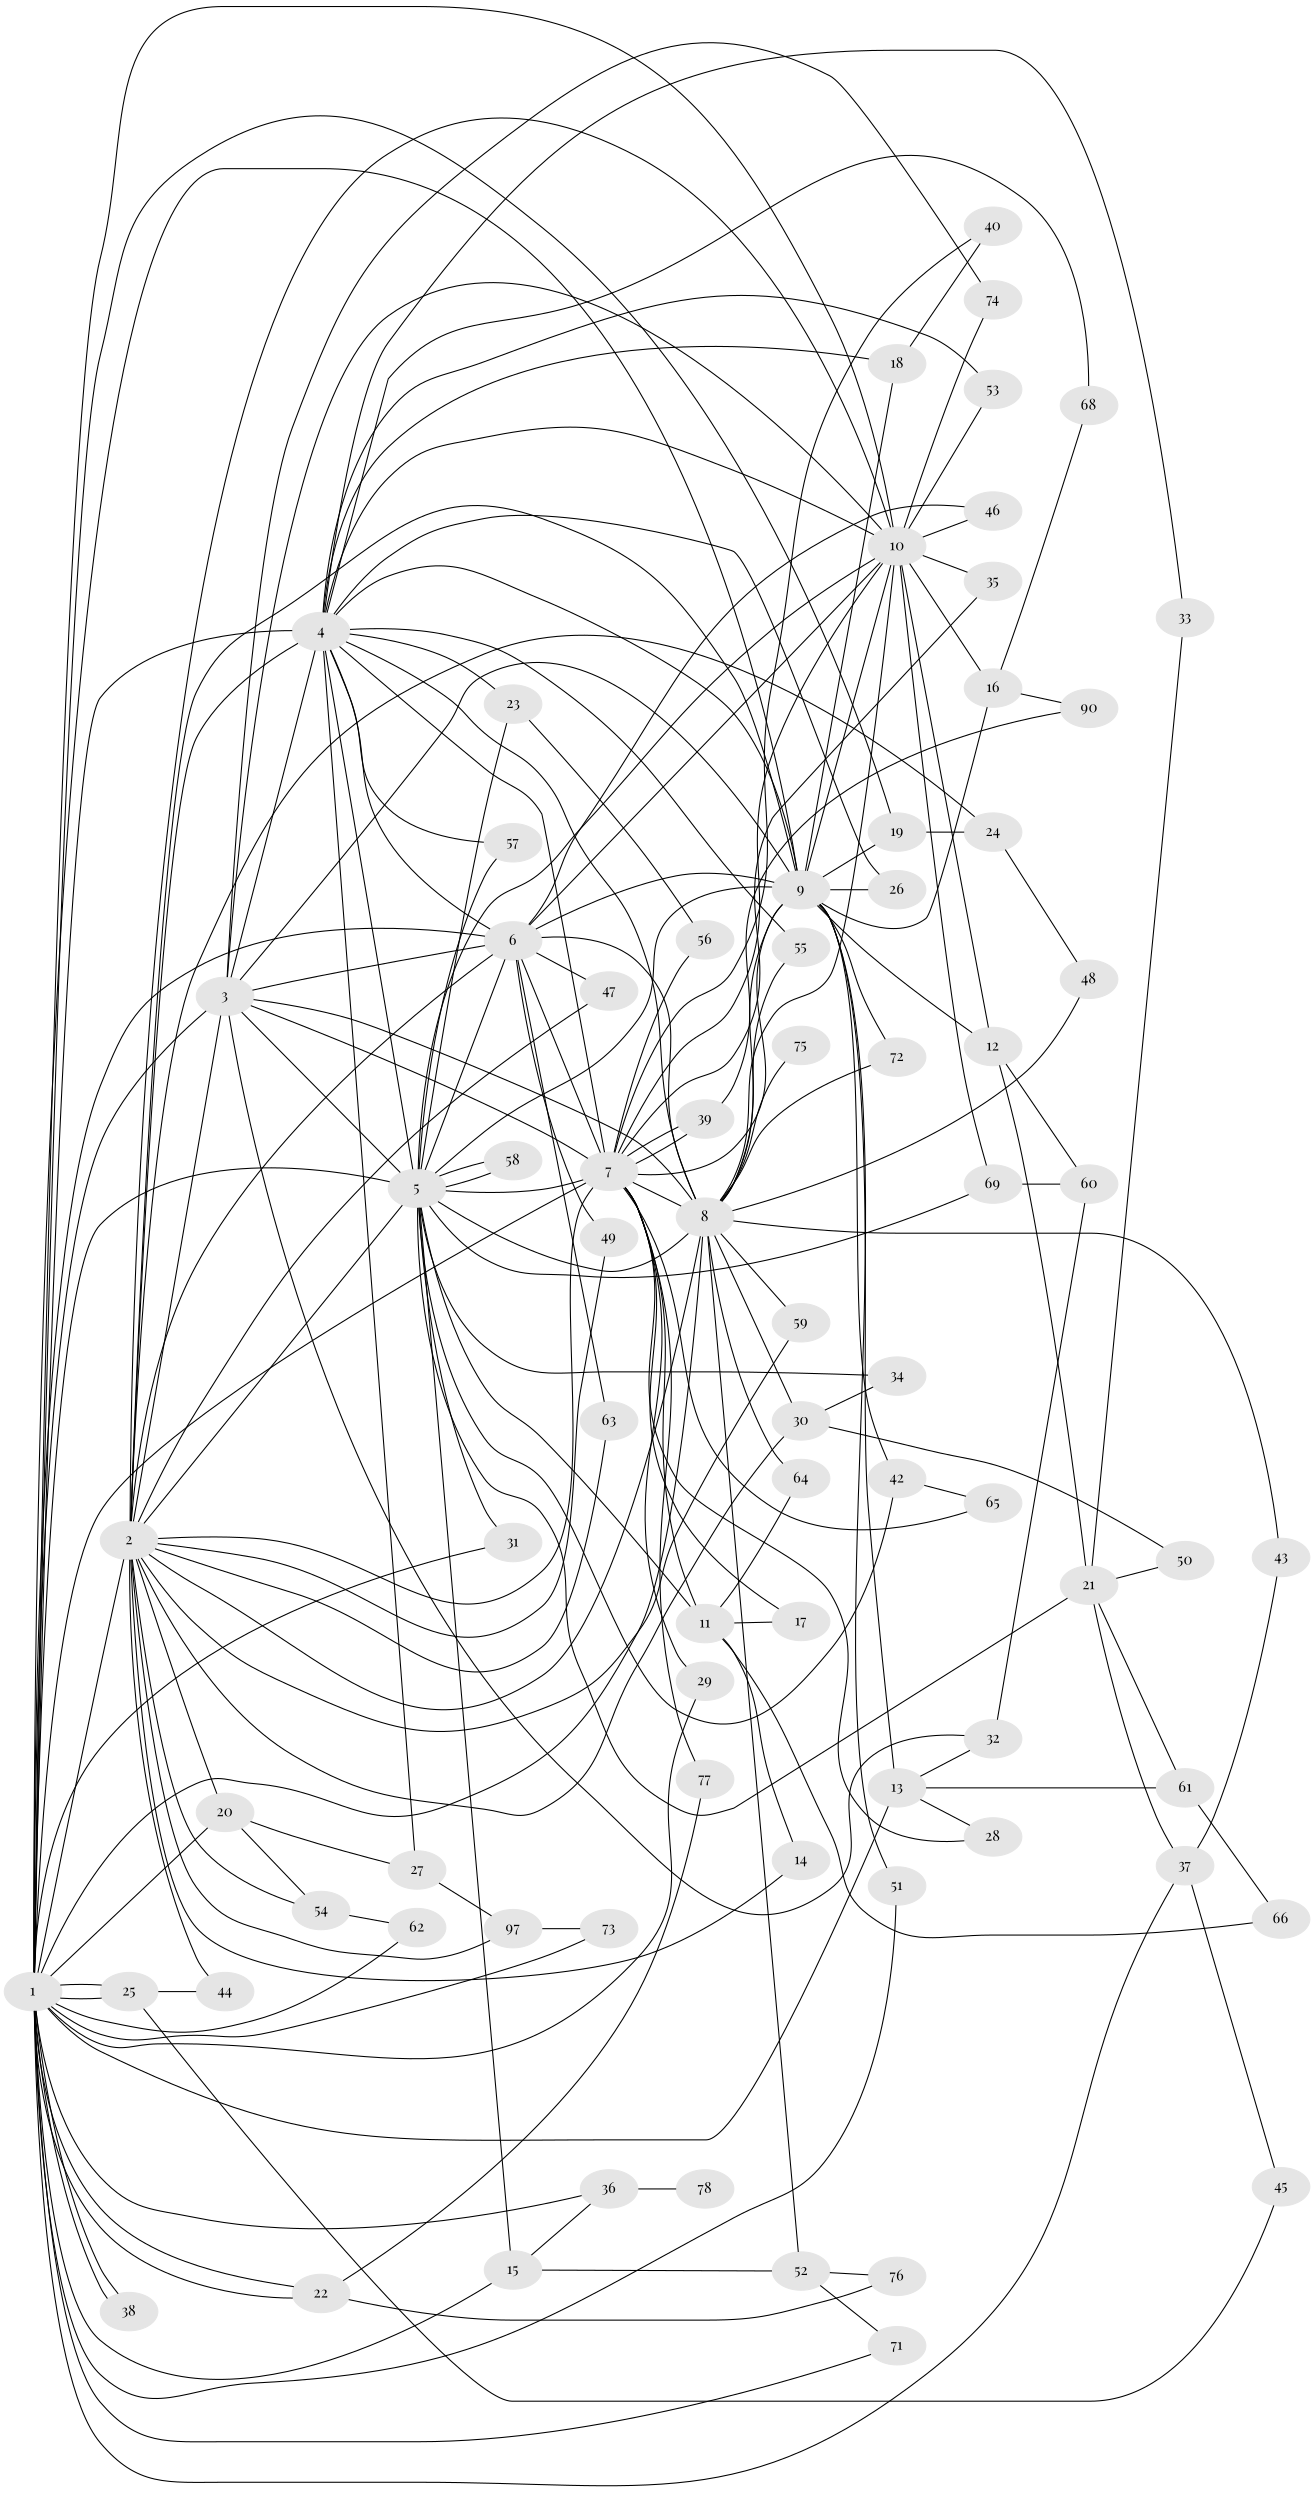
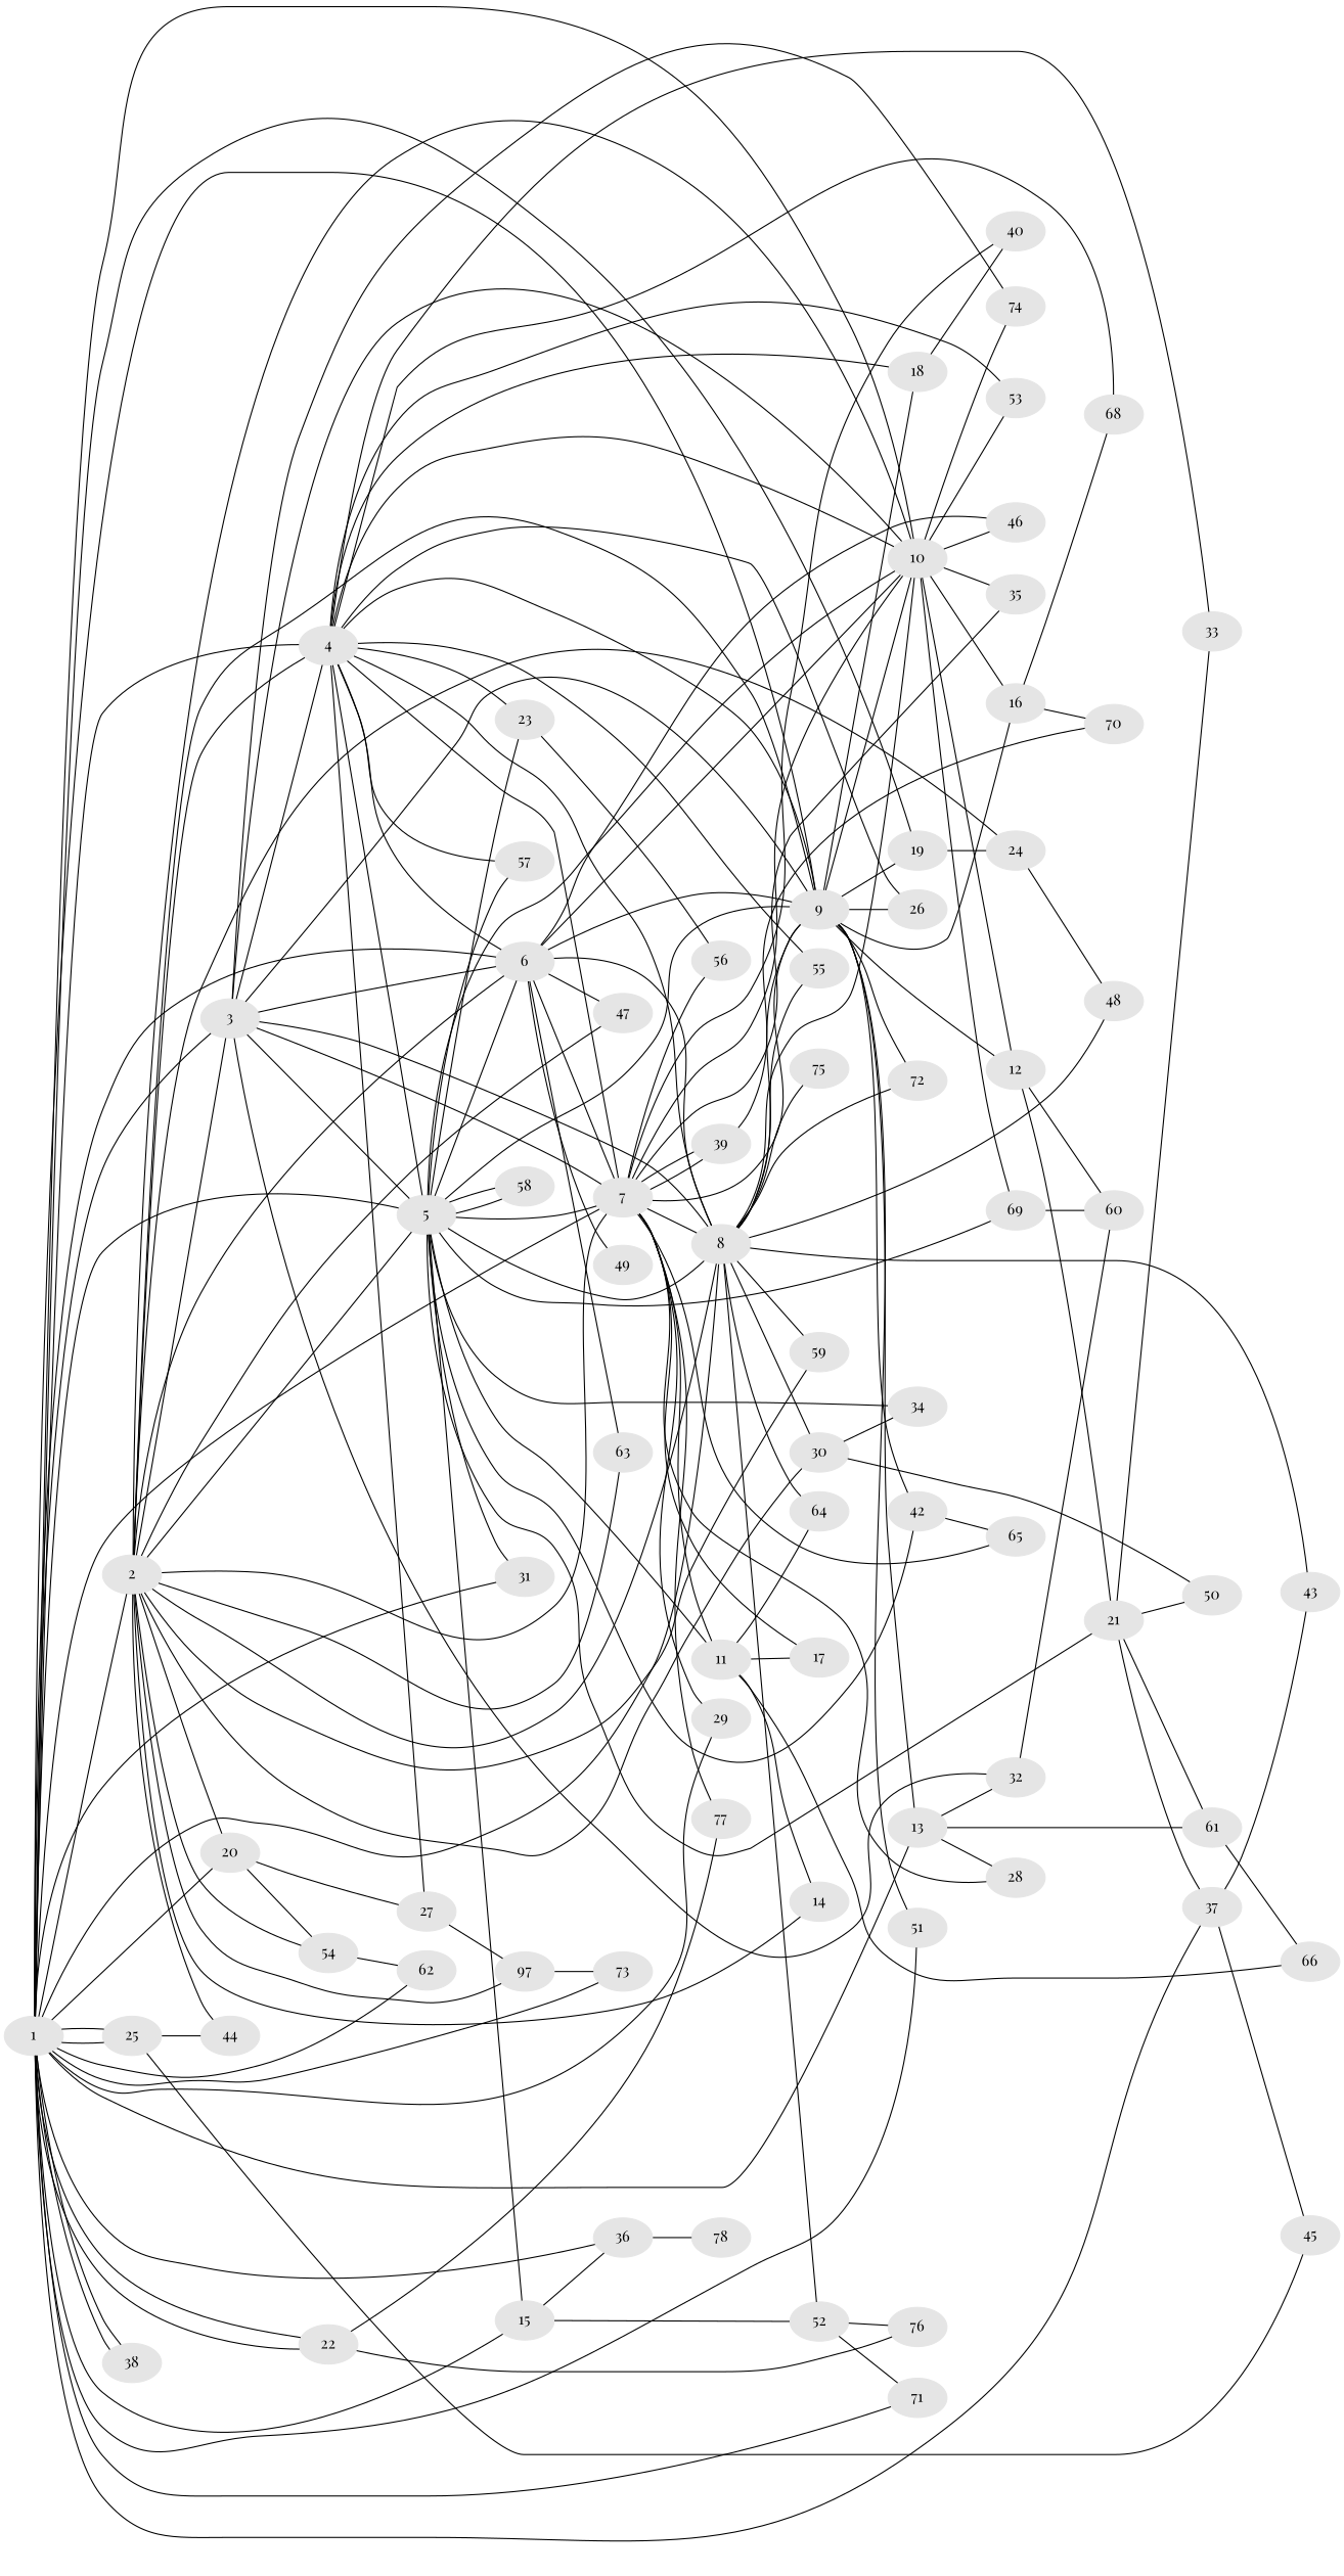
  graph {
    fontname="Playfair Display"
    rankdir=LR
    node [color=gray90 fontname="Playfair Display" style=filled]
    edge [fontname="Playfair Display"]
    1
    2
    3
    4
    5
    6
    7
    8
    9
    10
    13
    15
    19
    20
    22
    25
    29
    31
    36
    37
    38
    51
    62
    71
    73
    14
    24
    30
    44
    47
    49
    54
    59
    63
    n35 [label=97]
    32
    74
    18
    23
    26
    27
    33
    53
    55
    57
    68
    11
    21
    34
    42
    58
    69
    46
    17
    28
    35
    39
    40
    56
    65
    77
    43
    48
    52
    64
    72
    75
    12
    16
    61
    76
    45
    78
    50
    60
    66
-   70 [label=90]
+   70
    1 -- 2
    1 -- 3
    1 -- 4
    1 -- 5
    1 -- 6
    1 -- 7
    1 -- 8
    1 -- 9
    1 -- 10
    1 -- 13
    1 -- 15
    1 -- 19
    1 -- 20
    1 -- 22
    1 -- 22
    1 -- 25
    1 -- 25
    1 -- 29
    1 -- 31
    1 -- 36
    1 -- 37
    1 -- 38
    1 -- 38
    1 -- 51
    1 -- 62
    1 -- 71
    1 -- 73
    2 -- 3
    2 -- 4
    2 -- 5
    2 -- 6
    2 -- 7
    2 -- 8
    2 -- 9
    2 -- 10
    2 -- 20
    2 -- 14
    2 -- 24
    2 -- 30
    2 -- 44
    2 -- 47
-   2 -- 49
    2 -- 54
    2 -- 59
    2 -- 63
    2 -- n35
    3 -- 4
    3 -- 5
    3 -- 6
    3 -- 7
    3 -- 8
    3 -- 9
    3 -- 10
    3 -- 32
    3 -- 74
    4 -- 5
    4 -- 6
    4 -- 7
    4 -- 8
    4 -- 9
    4 -- 10
    4 -- 18
    4 -- 23
    4 -- 26
    4 -- 27
    4 -- 33
    4 -- 53
    4 -- 55
    4 -- 57
    4 -- 68
    5 -- 6
    5 -- 7
    5 -- 8
    5 -- 9
    5 -- 10
    5 -- 15
    5 -- 31
    5 -- 23
    5 -- 57
    5 -- 11
    5 -- 21
    5 -- 34
    5 -- 42
    5 -- 58
    5 -- 58
    5 -- 69
    6 -- 7
    6 -- 8
    6 -- 9
    6 -- 10
    6 -- 47
    6 -- 49
    6 -- 63
    6 -- 46
    7 -- 8
    7 -- 9
    7 -- 10
    7 -- 29
    7 -- 11
    7 -- 17
    7 -- 28
    7 -- 35
    7 -- 39
    7 -- 39
    7 -- 40
    7 -- 56
    7 -- 65
    7 -- 77
    8 -- 9
    8 -- 10
    8 -- 30
    8 -- 59
    8 -- 55
    8 -- 43
    8 -- 48
    8 -- 52
    8 -- 64
    8 -- 72
    8 -- 75
    9 -- 10
    9 -- 13
    9 -- 19
    9 -- 51
    9 -- 18
    9 -- 26
    9 -- 42
    9 -- 72
    9 -- 12
    9 -- 16
    10 -- 74
    10 -- 53
    10 -- 69
    10 -- 46
    10 -- 35
    10 -- 12
    10 -- 16
    13 -- 32
    13 -- 28
    13 -- 61
    15 -- 36
    15 -- 52
    19 -- 24
    20 -- 54
    20 -- 27
    22 -- 77
    22 -- 76
    25 -- 44
    25 -- 45
    36 -- 78
    37 -- 43
    37 -- 45
    24 -- 48
    30 -- 34
    30 -- 50
    54 -- 62
    n35 -- 73
    32 -- 60
    18 -- 40
    23 -- 56
    27 -- n35
    11 -- 14
    11 -- 17
    11 -- 64
    11 -- 66
    21 -- 37
    21 -- 33
    21 -- 61
    21 -- 50
    42 -- 65
    69 -- 60
    39 -- 70
    52 -- 71
    52 -- 76
    12 -- 21
    12 -- 60
    16 -- 68
    16 -- 70
    61 -- 66
  }
